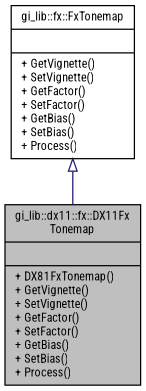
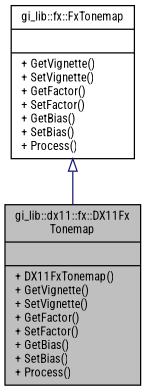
  digraph {
    fontname="Roboto Condensed"
    node [color=black fontname="Roboto Condensed" fontsize=10 shape=record style=filled]
-   n1 [fillcolor=grey75 fontcolor=black height=0.2 label="{gi_lib::dx11::fx::DX11Fx\lTonemap\n||+ DX81FxTonemap()\l+ GetVignette()\l+ SetVignette()\l+ GetFactor()\l+ SetFactor()\l+ GetBias()\l+ SetBias()\l+ Process()\l}" width=0.4]
+   n1 [fillcolor=grey75 fontcolor=black height=0.2 label="{gi_lib::dx11::fx::DX11Fx\lTonemap\n||+ DX11FxTonemap()\l+ GetVignette()\l+ SetVignette()\l+ GetFactor()\l+ SetFactor()\l+ GetBias()\l+ SetBias()\l+ Process()\l}" width=0.4]
    n2 [fillcolor=white height=0.2 label="{gi_lib::fx::FxTonemap\n||+ GetVignette()\l+ SetVignette()\l+ GetFactor()\l+ SetFactor()\l+ GetBias()\l+ SetBias()\l+ Process()\l}" width=0.4]
    n2 -> n1 [arrowtail=onormal color=midnightblue dir=back fontname="Roboto Condensed" fontsize=10 labelfontname=Helvetica labelfontsize=10 style=solid]
  }
